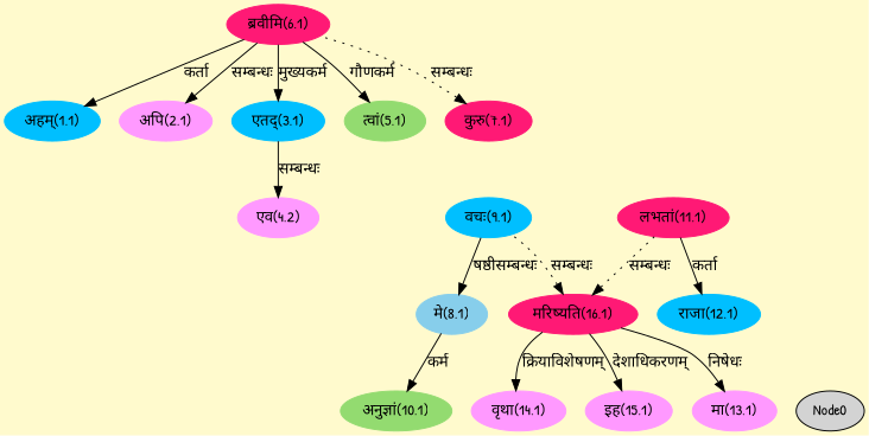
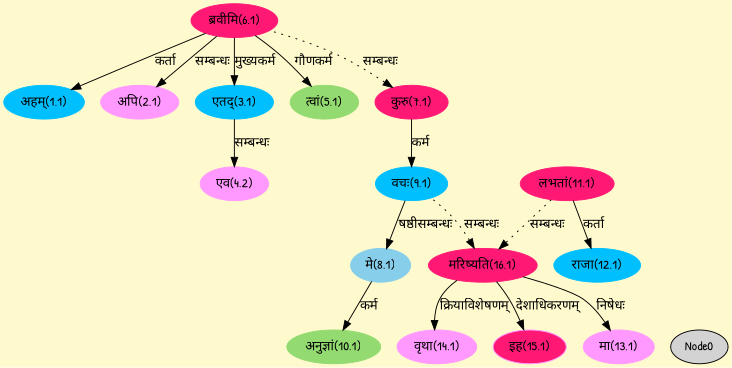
  digraph {
    bgcolor=lemonchiffon1
    compound=true
    fontname="Patrick Hand"
    rankdir=BT
    node [color="#FF99FF" fontname="Patrick Hand" style=filled]
    edge [dir=back fontname="Patrick Hand"]
    n1 [color="#00BFFF" label="अहम्(1.1)"]
    n2 [color="#FF1975" label="ब्रवीमि(6.1)"]
    n3 [label="अपि(2.1)"]
    n4 [color="#00BFFF" label="एतद्(3.1)"]
    n5 [label="एव(4.2)"]
    n6 [color="#93DB70" label="त्वां(5.1)"]
    n7 [color="#FF1975" label="कुरु(7.1)"]
    Node0 [color=""]
    n9 [color="#87CEEB" label="मे(8.1)"]
    n10 [color="#00BFFF" label="वचः(9.1)"]
    n11 [color="#93DB70" label="अनुज्ञां(10.1)"]
    n12 [color="#FF1975" label="लभतां(11.1)"]
    n13 [color="#00BFFF" label="राजा(12.1)"]
    n14 [label="मा(13.1)"]
    n15 [color="#FF1975" label="मरिष्यति(16.1)"]
    n16 [label="वृथा(14.1)"]
-   n17 [label="इह(15.1)"]
+   n17 [label="इह(15.1)" fillcolor="#FF1975"]
    n1 -> n2 [label="कर्ता"]
    n3 -> n2 [label="सम्बन्धः"]
    n4 -> n2 [label="मुख्यकर्म"]
    n5 -> n4 [label="सम्बन्धः"]
    n6 -> n2 [label="गौणकर्म"]
    n7 -> n2 [label="सम्बन्धः" style=dotted]
    n9 -> n10 [label="षष्ठीसम्बन्धः"]
+   n10 -> n7 [label="कर्म"]
    n11 -> n9 [label="कर्म"]
    n13 -> n12 [label="कर्ता"]
    n14 -> n15 [label="निषेधः"]
    n15 -> n10 [label="सम्बन्धः" style=dotted]
    n15 -> n12 [label="सम्बन्धः" style=dotted]
    n16 -> n15 [label="क्रियाविशेषणम्"]
    n17 -> n15 [label="देशाधिकरणम्"]
  }
